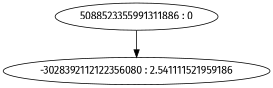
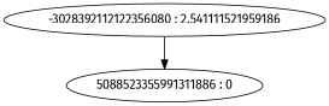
  digraph {
    fontname="Fira Sans"
    node [fontname="Fira Sans"]
    n1 [label="5088523355991311886 : 0"]
    n2 [label="-3028392112122356080 : 2.541111521959186"]
-   n1 -> n2 [fontname="Fira Sans"]
+   n2 -> n1 [fontname="Fira Sans"]
  }
